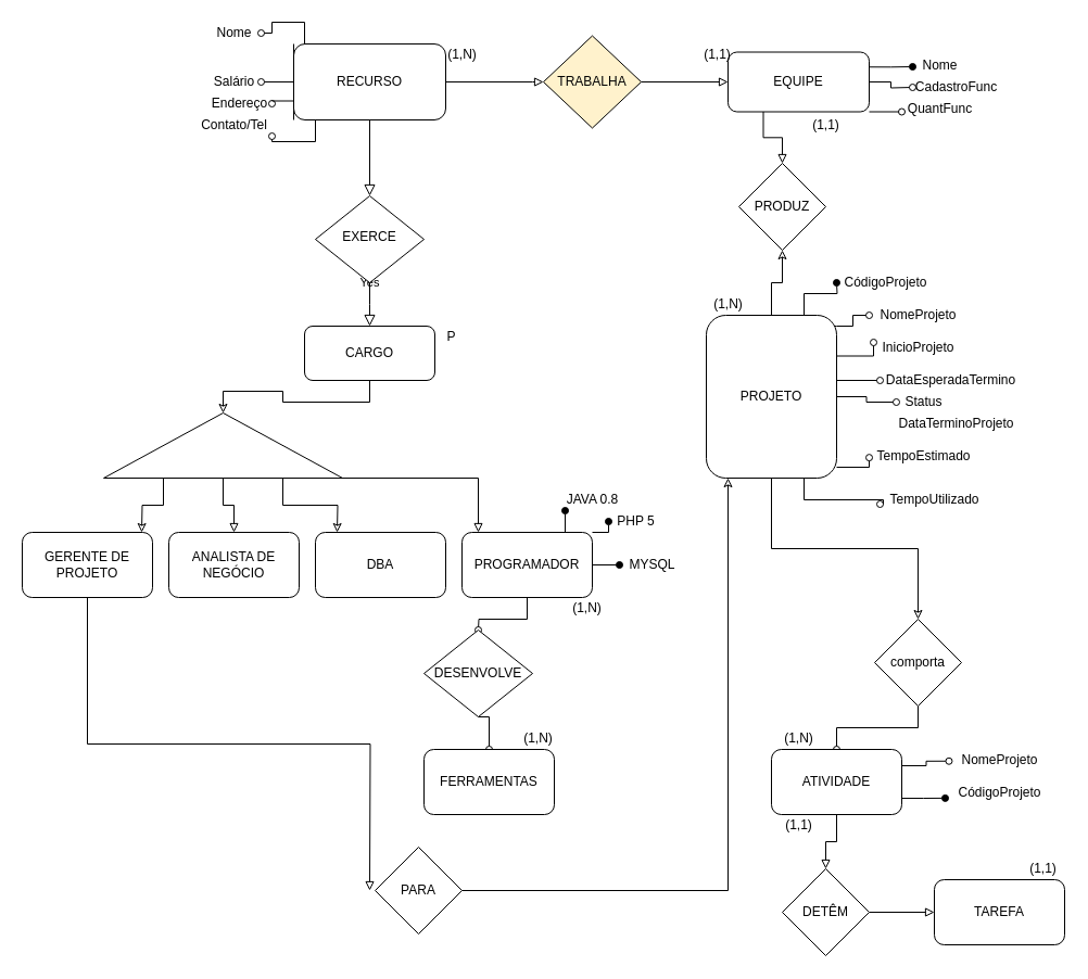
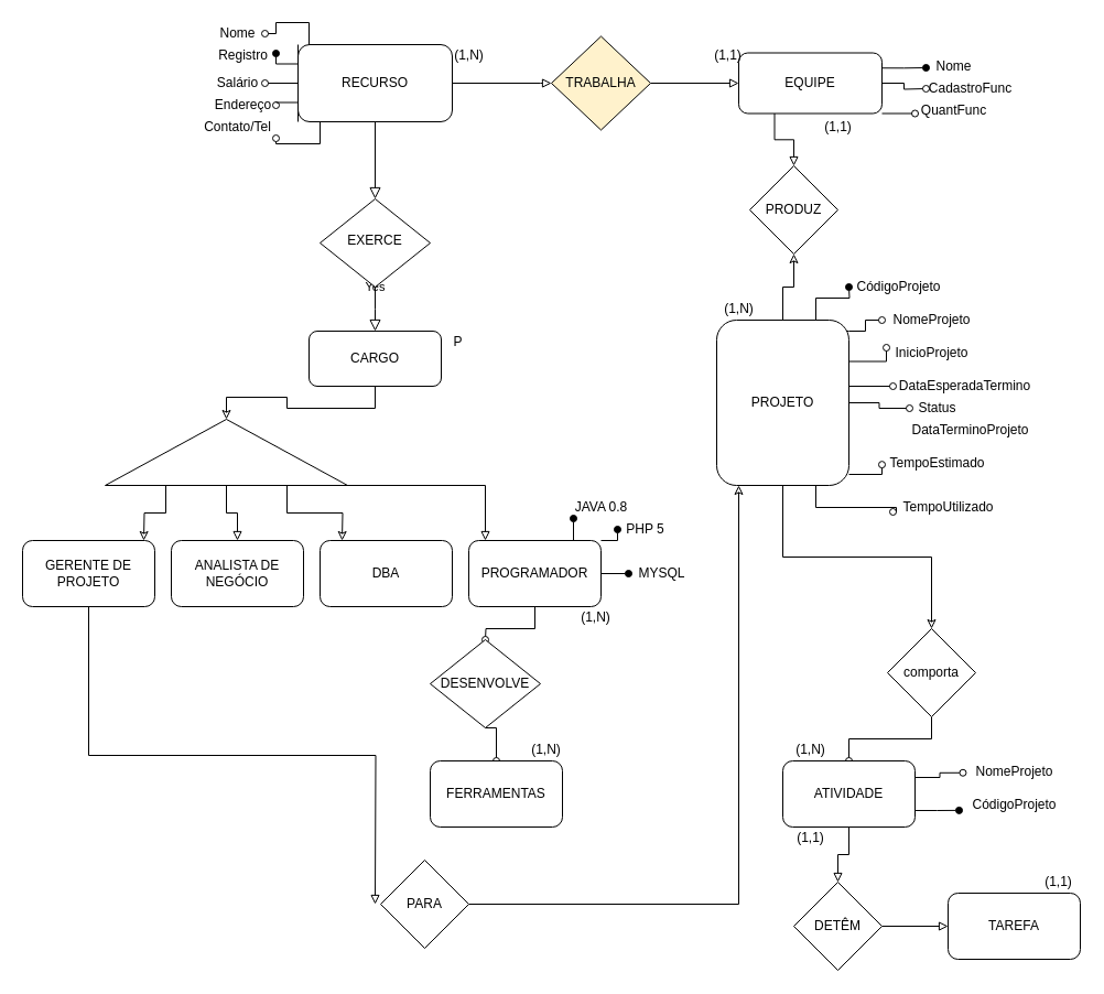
  <mxCell id="0" />
  <mxCell id="1" parent="0" />
  <mxCell id="2" value="" style="rounded=0;html=1;jettySize=auto;orthogonalLoop=1;fontSize=11;endArrow=block;endFill=0;endSize=8;strokeWidth=1;shadow=0;labelBackgroundColor=none;edgeStyle=orthogonalEdgeStyle;" parent="1" source="9" target="11" edge="1"><mxGeometry relative="1" as="geometry" /></mxCell>
+ <mxCell id="3" style="edgeStyle=orthogonalEdgeStyle;rounded=0;orthogonalLoop=1;jettySize=auto;html=1;exitX=0;exitY=0.25;exitDx=0;exitDy=0;entryX=1;entryY=0.4;entryDx=0;entryDy=0;entryPerimeter=0;endArrow=oval;endFill=1;" parent="1" source="9" target="20" edge="1"><mxGeometry relative="1" as="geometry" /></mxCell>
  <mxCell id="4" style="edgeStyle=orthogonalEdgeStyle;rounded=0;orthogonalLoop=1;jettySize=auto;html=1;exitX=0;exitY=0;exitDx=0;exitDy=0;endArrow=oval;endFill=0;" parent="1" source="9" target="19" edge="1"><mxGeometry relative="1" as="geometry"><Array as="points"><mxPoint x="270" y="50" /><mxPoint x="280" y="50" /><mxPoint x="280" y="20" /><mxPoint x="250" y="20" /><mxPoint x="250" y="30" /></Array></mxGeometry></mxCell>
  <mxCell id="5" style="edgeStyle=orthogonalEdgeStyle;rounded=0;orthogonalLoop=1;jettySize=auto;html=1;exitX=0;exitY=0.75;exitDx=0;exitDy=0;endArrow=oval;endFill=0;" parent="1" source="9" target="22" edge="1"><mxGeometry relative="1" as="geometry" /></mxCell>
  <mxCell id="6" style="edgeStyle=orthogonalEdgeStyle;rounded=0;orthogonalLoop=1;jettySize=auto;html=1;exitX=0;exitY=0.5;exitDx=0;exitDy=0;endArrow=oval;endFill=0;" parent="1" source="9" target="21" edge="1"><mxGeometry relative="1" as="geometry" /></mxCell>
  <mxCell id="7" style="edgeStyle=orthogonalEdgeStyle;rounded=0;orthogonalLoop=1;jettySize=auto;html=1;exitX=1;exitY=0.5;exitDx=0;exitDy=0;endArrow=block;endFill=0;" parent="1" source="9" edge="1"><mxGeometry relative="1" as="geometry"><mxPoint x="500" y="75" as="targetPoint" /><Array as="points"><mxPoint x="490" y="75" /><mxPoint x="490" y="75" /></Array></mxGeometry></mxCell>
  <mxCell id="8" style="edgeStyle=orthogonalEdgeStyle;rounded=0;orthogonalLoop=1;jettySize=auto;html=1;exitX=0;exitY=1;exitDx=0;exitDy=0;endArrow=oval;endFill=0;" parent="1" source="9" target="23" edge="1"><mxGeometry relative="1" as="geometry"><Array as="points"><mxPoint x="270" y="100" /><mxPoint x="290" y="100" /><mxPoint x="290" y="130" /><mxPoint x="250" y="130" /></Array></mxGeometry></mxCell>
  <mxCell id="9" value="RECURSO" style="rounded=1;whiteSpace=wrap;html=1;fontSize=12;glass=0;strokeWidth=1;shadow=0;" parent="1" vertex="1"><mxGeometry x="270" y="40" width="140" height="70" as="geometry" /></mxCell>
  <mxCell id="10" value="Yes" style="rounded=0;html=1;jettySize=auto;orthogonalLoop=1;fontSize=11;endArrow=block;endFill=0;endSize=8;strokeWidth=1;shadow=0;labelBackgroundColor=none;edgeStyle=orthogonalEdgeStyle;" parent="1" source="11" edge="1"><mxGeometry y="20" relative="1" as="geometry"><mxPoint as="offset" /><mxPoint x="340" y="300" as="targetPoint" /></mxGeometry></mxCell>
  <mxCell id="11" value="EXERCE" style="rhombus;whiteSpace=wrap;html=1;shadow=0;fontFamily=Helvetica;fontSize=12;align=center;strokeWidth=1;spacing=6;spacingTop=-4;" parent="1" vertex="1"><mxGeometry x="290" y="180" width="100" height="80" as="geometry" /></mxCell>
  <mxCell id="12" style="edgeStyle=orthogonalEdgeStyle;rounded=0;orthogonalLoop=1;jettySize=auto;html=1;exitX=1;exitY=0.25;exitDx=0;exitDy=0;endArrow=oval;endFill=1;" parent="1" source="16" edge="1"><mxGeometry relative="1" as="geometry"><mxPoint x="840" y="61" as="targetPoint" /></mxGeometry></mxCell>
  <mxCell id="13" style="edgeStyle=orthogonalEdgeStyle;rounded=0;orthogonalLoop=1;jettySize=auto;html=1;exitX=0.25;exitY=1;exitDx=0;exitDy=0;entryX=0.5;entryY=0;entryDx=0;entryDy=0;endArrow=block;endFill=0;" parent="1" source="16" target="30" edge="1"><mxGeometry relative="1" as="geometry" /></mxCell>
  <mxCell id="14" style="edgeStyle=orthogonalEdgeStyle;rounded=0;orthogonalLoop=1;jettySize=auto;html=1;exitX=1;exitY=1;exitDx=0;exitDy=0;endArrow=oval;endFill=0;" parent="1" source="16" edge="1"><mxGeometry relative="1" as="geometry"><mxPoint x="830" y="101.941" as="targetPoint" /></mxGeometry></mxCell>
  <mxCell id="15" style="edgeStyle=orthogonalEdgeStyle;rounded=0;orthogonalLoop=1;jettySize=auto;html=1;exitX=1;exitY=0.5;exitDx=0;exitDy=0;endArrow=oval;endFill=0;" parent="1" source="16" edge="1"><mxGeometry relative="1" as="geometry"><mxPoint x="840" y="80" as="targetPoint" /></mxGeometry></mxCell>
  <mxCell id="16" value="EQUIPE" style="rounded=1;whiteSpace=wrap;html=1;fontSize=12;glass=0;strokeWidth=1;shadow=0;" parent="1" vertex="1"><mxGeometry x="670" y="47.5" width="130" height="55" as="geometry" /></mxCell>
  <mxCell id="17" style="edgeStyle=orthogonalEdgeStyle;rounded=0;orthogonalLoop=1;jettySize=auto;html=1;endArrow=classic;endFill=0;" parent="1" source="18" target="52" edge="1"><mxGeometry relative="1" as="geometry" /></mxCell>
  <mxCell id="18" value="CARGO" style="rounded=1;whiteSpace=wrap;html=1;fontSize=12;glass=0;strokeWidth=1;shadow=0;" parent="1" vertex="1"><mxGeometry x="280" y="300" width="120" height="50" as="geometry" /></mxCell>
  <mxCell id="19" value="Nome" style="text;html=1;align=center;verticalAlign=middle;resizable=0;points=[];autosize=1;" parent="1" vertex="1"><mxGeometry x="190" y="20" width="50" height="20" as="geometry" /></mxCell>
+ <mxCell id="20" value="Registro" style="text;html=1;align=center;verticalAlign=middle;resizable=0;points=[];autosize=1;" parent="1" vertex="1"><mxGeometry x="190" y="40" width="60" height="20" as="geometry" /></mxCell>
  <mxCell id="21" value="Salário" style="text;html=1;align=center;verticalAlign=middle;resizable=0;points=[];autosize=1;" parent="1" vertex="1"><mxGeometry x="190" y="65" width="50" height="20" as="geometry" /></mxCell>
  <mxCell id="22" value="Endereço" style="text;html=1;align=center;verticalAlign=middle;resizable=0;points=[];autosize=1;" parent="1" vertex="1"><mxGeometry x="185" y="85" width="70" height="20" as="geometry" /></mxCell>
  <mxCell id="23" value="Contato/Tel" style="text;html=1;align=center;verticalAlign=middle;resizable=0;points=[];autosize=1;" parent="1" vertex="1"><mxGeometry x="175" y="105" width="80" height="20" as="geometry" /></mxCell>
  <mxCell id="24" value="(1,N)" style="text;html=1;align=center;verticalAlign=middle;resizable=0;points=[];autosize=1;" parent="1" vertex="1"><mxGeometry x="405" y="40" width="40" height="20" as="geometry" /></mxCell>
  <mxCell id="25" style="edgeStyle=orthogonalEdgeStyle;rounded=0;orthogonalLoop=1;jettySize=auto;html=1;exitX=1;exitY=0.5;exitDx=0;exitDy=0;endArrow=block;endFill=0;" parent="1" source="26" target="16" edge="1"><mxGeometry relative="1" as="geometry" /></mxCell>
  <mxCell id="26" value="TRABALHA" style="rhombus;whiteSpace=wrap;html=1;fillColor=#fff2cc;" parent="1" vertex="1"><mxGeometry x="500" y="32.5" width="90" height="85" as="geometry" /></mxCell>
  <mxCell id="27" value="Nome" style="text;html=1;align=center;verticalAlign=middle;resizable=0;points=[];autosize=1;" parent="1" vertex="1"><mxGeometry x="840" y="50" width="50" height="20" as="geometry" /></mxCell>
  <mxCell id="28" value="CadastroFunc" style="text;html=1;align=center;verticalAlign=middle;resizable=0;points=[];autosize=1;" parent="1" vertex="1"><mxGeometry x="835" y="70" width="90" height="20" as="geometry" /></mxCell>
  <mxCell id="29" value="QuantFunc" style="text;html=1;align=center;verticalAlign=middle;resizable=0;points=[];autosize=1;" parent="1" vertex="1"><mxGeometry x="830" y="90" width="70" height="20" as="geometry" /></mxCell>
  <mxCell id="30" value="PRODUZ" style="rhombus;whiteSpace=wrap;html=1;" parent="1" vertex="1"><mxGeometry x="680" y="150" width="80" height="80" as="geometry" /></mxCell>
  <mxCell id="31" style="edgeStyle=orthogonalEdgeStyle;rounded=0;orthogonalLoop=1;jettySize=auto;html=1;exitX=0.75;exitY=0;exitDx=0;exitDy=0;endArrow=oval;endFill=1;" parent="1" source="40" edge="1"><mxGeometry relative="1" as="geometry"><mxPoint x="770" y="260" as="targetPoint" /></mxGeometry></mxCell>
  <mxCell id="32" style="edgeStyle=orthogonalEdgeStyle;rounded=0;orthogonalLoop=1;jettySize=auto;html=1;endArrow=oval;endFill=0;" parent="1" edge="1"><mxGeometry relative="1" as="geometry"><mxPoint x="800" y="290" as="targetPoint" /><mxPoint x="760" y="300" as="sourcePoint" /><Array as="points"><mxPoint x="770" y="300" /><mxPoint x="785" y="300" /><mxPoint x="785" y="290" /></Array></mxGeometry></mxCell>
  <mxCell id="33" style="edgeStyle=orthogonalEdgeStyle;rounded=0;orthogonalLoop=1;jettySize=auto;html=1;exitX=1;exitY=0.25;exitDx=0;exitDy=0;entryX=-0.012;entryY=0.25;entryDx=0;entryDy=0;entryPerimeter=0;endArrow=oval;endFill=0;" parent="1" source="40" target="42" edge="1"><mxGeometry relative="1" as="geometry" /></mxCell>
  <mxCell id="34" style="edgeStyle=orthogonalEdgeStyle;rounded=0;orthogonalLoop=1;jettySize=auto;html=1;exitX=1;exitY=0.5;exitDx=0;exitDy=0;endArrow=oval;endFill=0;" parent="1" source="40" edge="1"><mxGeometry relative="1" as="geometry"><mxPoint x="810" y="350" as="targetPoint" /><Array as="points"><mxPoint x="770" y="350" /></Array></mxGeometry></mxCell>
  <mxCell id="35" style="edgeStyle=orthogonalEdgeStyle;rounded=0;orthogonalLoop=1;jettySize=auto;html=1;exitX=0.75;exitY=1;exitDx=0;exitDy=0;endArrow=oval;endFill=0;entryX=0;entryY=0.7;entryDx=0;entryDy=0;entryPerimeter=0;" parent="1" source="40" target="47" edge="1"><mxGeometry relative="1" as="geometry"><mxPoint x="810" y="480" as="targetPoint" /><Array as="points"><mxPoint x="740" y="460" /><mxPoint x="813" y="460" /><mxPoint x="813" y="464" /></Array></mxGeometry></mxCell>
  <mxCell id="36" style="edgeStyle=orthogonalEdgeStyle;rounded=0;orthogonalLoop=1;jettySize=auto;html=1;exitX=0.5;exitY=1;exitDx=0;exitDy=0;endArrow=classic;endFill=0;entryX=0.5;entryY=0;entryDx=0;entryDy=0;" parent="1" source="40" target="77" edge="1"><mxGeometry relative="1" as="geometry"><mxPoint x="840" y="610" as="targetPoint" /></mxGeometry></mxCell>
  <mxCell id="37" style="edgeStyle=orthogonalEdgeStyle;rounded=0;orthogonalLoop=1;jettySize=auto;html=1;exitX=0.5;exitY=0;exitDx=0;exitDy=0;entryX=0.5;entryY=1;entryDx=0;entryDy=0;endArrow=classic;endFill=0;" parent="1" source="40" target="30" edge="1"><mxGeometry relative="1" as="geometry" /></mxCell>
  <mxCell id="38" style="edgeStyle=orthogonalEdgeStyle;rounded=0;orthogonalLoop=1;jettySize=auto;html=1;entryX=0;entryY=0.557;entryDx=0;entryDy=0;entryPerimeter=0;endArrow=oval;endFill=0;" parent="1" target="46" edge="1"><mxGeometry relative="1" as="geometry"><mxPoint x="770" y="430" as="sourcePoint" /></mxGeometry></mxCell>
  <mxCell id="39" style="edgeStyle=orthogonalEdgeStyle;rounded=0;orthogonalLoop=1;jettySize=auto;html=1;exitX=1;exitY=0.5;exitDx=0;exitDy=0;endArrow=oval;endFill=0;" parent="1" source="40" target="82" edge="1"><mxGeometry relative="1" as="geometry" /></mxCell>
  <mxCell id="40" value="PROJETO" style="rounded=1;whiteSpace=wrap;html=1;" parent="1" vertex="1"><mxGeometry x="650" y="290" width="120" height="150" as="geometry" /></mxCell>
  <mxCell id="41" value="NomeProjeto" style="text;html=1;align=center;verticalAlign=middle;resizable=0;points=[];autosize=1;" parent="1" vertex="1"><mxGeometry x="800" y="280" width="90" height="20" as="geometry" /></mxCell>
  <mxCell id="42" value="InicioProjeto" style="text;html=1;align=center;verticalAlign=middle;resizable=0;points=[];autosize=1;" parent="1" vertex="1"><mxGeometry x="805" y="310" width="80" height="20" as="geometry" /></mxCell>
  <mxCell id="43" value="CódigoProjeto" style="text;html=1;align=center;verticalAlign=middle;resizable=0;points=[];autosize=1;" parent="1" vertex="1"><mxGeometry x="770" y="250" width="90" height="20" as="geometry" /></mxCell>
  <mxCell id="44" value="DataEsperadaTermino" style="text;html=1;align=center;verticalAlign=middle;resizable=0;points=[];autosize=1;" parent="1" vertex="1"><mxGeometry x="810" y="340" width="130" height="20" as="geometry" /></mxCell>
  <mxCell id="45" value="DataTerminoProjeto" style="text;html=1;align=center;verticalAlign=middle;resizable=0;points=[];autosize=1;" parent="1" vertex="1"><mxGeometry x="820" y="380" width="120" height="20" as="geometry" /></mxCell>
  <mxCell id="46" value="TempoEstimado" style="text;html=1;align=center;verticalAlign=middle;resizable=0;points=[];autosize=1;" parent="1" vertex="1"><mxGeometry x="800" y="410" width="100" height="20" as="geometry" /></mxCell>
  <mxCell id="47" value="TempoUtilizado" style="text;html=1;align=center;verticalAlign=middle;resizable=0;points=[];autosize=1;" parent="1" vertex="1"><mxGeometry x="810" y="450" width="100" height="20" as="geometry" /></mxCell>
  <mxCell id="48" style="edgeStyle=orthogonalEdgeStyle;rounded=0;orthogonalLoop=1;jettySize=auto;html=1;exitX=0;exitY=0.25;exitDx=0;exitDy=0;endArrow=classic;endFill=0;" parent="1" source="52" edge="1"><mxGeometry relative="1" as="geometry"><mxPoint x="130" y="490" as="targetPoint" /></mxGeometry></mxCell>
  <mxCell id="49" style="edgeStyle=orthogonalEdgeStyle;rounded=0;orthogonalLoop=1;jettySize=auto;html=1;exitX=0;exitY=0.5;exitDx=0;exitDy=0;entryX=0.5;entryY=0;entryDx=0;entryDy=0;endArrow=block;endFill=0;" parent="1" source="52" target="59" edge="1"><mxGeometry relative="1" as="geometry" /></mxCell>
  <mxCell id="50" style="edgeStyle=orthogonalEdgeStyle;rounded=0;orthogonalLoop=1;jettySize=auto;html=1;exitX=0;exitY=0.75;exitDx=0;exitDy=0;endArrow=classic;endFill=0;" parent="1" source="52" edge="1"><mxGeometry relative="1" as="geometry"><mxPoint x="310" y="490" as="targetPoint" /></mxGeometry></mxCell>
  <mxCell id="51" style="edgeStyle=orthogonalEdgeStyle;rounded=0;orthogonalLoop=1;jettySize=auto;html=1;exitX=0.5;exitY=1;exitDx=0;exitDy=0;endArrow=block;endFill=0;" parent="1" source="52" edge="1"><mxGeometry relative="1" as="geometry"><mxPoint x="440" y="490" as="targetPoint" /><Array as="points"><mxPoint x="260" y="440" /><mxPoint x="440" y="440" /></Array></mxGeometry></mxCell>
  <mxCell id="52" value="" style="triangle;whiteSpace=wrap;html=1;rotation=-90;" parent="1" vertex="1"><mxGeometry x="175" y="300" width="60" height="220" as="geometry" /></mxCell>
  <mxCell id="53" value="P" style="text;html=1;align=center;verticalAlign=middle;resizable=0;points=[];autosize=1;" parent="1" vertex="1"><mxGeometry x="405" y="300" width="20" height="20" as="geometry" /></mxCell>
  <mxCell id="54" value="(1,1)&lt;br&gt;" style="text;html=1;align=center;verticalAlign=middle;resizable=0;points=[];autosize=1;" parent="1" vertex="1"><mxGeometry x="640" y="40" width="40" height="20" as="geometry" /></mxCell>
  <mxCell id="55" value="(1,1)" style="text;html=1;align=center;verticalAlign=middle;resizable=0;points=[];autosize=1;" parent="1" vertex="1"><mxGeometry x="740" y="105" width="40" height="20" as="geometry" /></mxCell>
  <mxCell id="56" value="(1,N)" style="text;html=1;align=center;verticalAlign=middle;resizable=0;points=[];autosize=1;" parent="1" vertex="1"><mxGeometry x="650" y="270" width="40" height="20" as="geometry" /></mxCell>
  <mxCell id="57" style="edgeStyle=orthogonalEdgeStyle;rounded=0;orthogonalLoop=1;jettySize=auto;html=1;exitX=0.5;exitY=1;exitDx=0;exitDy=0;endArrow=block;endFill=0;" parent="1" source="58" edge="1"><mxGeometry relative="1" as="geometry"><mxPoint x="340" y="820" as="targetPoint" /></mxGeometry></mxCell>
  <mxCell id="58" value="GERENTE DE PROJETO" style="rounded=1;whiteSpace=wrap;html=1;" parent="1" vertex="1"><mxGeometry x="20" y="490" width="120" height="60" as="geometry" /></mxCell>
  <mxCell id="59" value="ANALISTA DE NEGÓCIO" style="rounded=1;whiteSpace=wrap;html=1;" parent="1" vertex="1"><mxGeometry x="155" y="490" width="120" height="60" as="geometry" /></mxCell>
  <mxCell id="60" value="DBA" style="rounded=1;whiteSpace=wrap;html=1;" parent="1" vertex="1"><mxGeometry x="290" y="490" width="120" height="60" as="geometry" /></mxCell>
  <mxCell id="61" style="edgeStyle=orthogonalEdgeStyle;rounded=0;orthogonalLoop=1;jettySize=auto;html=1;exitX=0.5;exitY=1;exitDx=0;exitDy=0;endArrow=oval;endFill=0;" parent="1" source="65" edge="1"><mxGeometry relative="1" as="geometry"><mxPoint x="440" y="580" as="targetPoint" /></mxGeometry></mxCell>
  <mxCell id="62" style="edgeStyle=orthogonalEdgeStyle;rounded=0;orthogonalLoop=1;jettySize=auto;html=1;exitX=0.75;exitY=0;exitDx=0;exitDy=0;endArrow=oval;endFill=1;" parent="1" source="65" edge="1"><mxGeometry relative="1" as="geometry"><mxPoint x="520" y="470" as="targetPoint" /></mxGeometry></mxCell>
  <mxCell id="63" style="edgeStyle=orthogonalEdgeStyle;rounded=0;orthogonalLoop=1;jettySize=auto;html=1;exitX=1;exitY=0;exitDx=0;exitDy=0;endArrow=oval;endFill=1;" parent="1" source="65" edge="1"><mxGeometry relative="1" as="geometry"><mxPoint x="560" y="480" as="targetPoint" /></mxGeometry></mxCell>
  <mxCell id="64" style="edgeStyle=orthogonalEdgeStyle;rounded=0;orthogonalLoop=1;jettySize=auto;html=1;exitX=1;exitY=0.5;exitDx=0;exitDy=0;endArrow=oval;endFill=1;" parent="1" source="65" edge="1"><mxGeometry relative="1" as="geometry"><mxPoint x="570" y="519.714" as="targetPoint" /></mxGeometry></mxCell>
  <mxCell id="65" value="PROGRAMADOR" style="rounded=1;whiteSpace=wrap;html=1;" parent="1" vertex="1"><mxGeometry x="425" y="490" width="120" height="60" as="geometry" /></mxCell>
  <mxCell id="66" style="edgeStyle=orthogonalEdgeStyle;rounded=0;orthogonalLoop=1;jettySize=auto;html=1;exitX=0.5;exitY=1;exitDx=0;exitDy=0;entryX=0.5;entryY=0;entryDx=0;entryDy=0;endArrow=oval;endFill=0;" parent="1" source="67" target="68" edge="1"><mxGeometry relative="1" as="geometry" /></mxCell>
  <mxCell id="67" value="DESENVOLVE" style="rhombus;whiteSpace=wrap;html=1;" parent="1" vertex="1"><mxGeometry x="390" y="580" width="100" height="80" as="geometry" /></mxCell>
  <mxCell id="68" value="FERRAMENTAS" style="rounded=1;whiteSpace=wrap;html=1;" parent="1" vertex="1"><mxGeometry x="390" y="690" width="120" height="60" as="geometry" /></mxCell>
  <mxCell id="69" value="(1,N)" style="text;html=1;align=center;verticalAlign=middle;resizable=0;points=[];autosize=1;" parent="1" vertex="1"><mxGeometry x="520" y="550" width="40" height="20" as="geometry" /></mxCell>
  <mxCell id="70" value="(1,N)&lt;br&gt;" style="text;html=1;align=center;verticalAlign=middle;resizable=0;points=[];autosize=1;" parent="1" vertex="1"><mxGeometry x="475" y="670" width="40" height="20" as="geometry" /></mxCell>
  <mxCell id="71" value="JAVA 0.8" style="text;html=1;align=center;verticalAlign=middle;resizable=0;points=[];autosize=1;" parent="1" vertex="1"><mxGeometry x="515" y="450" width="60" height="20" as="geometry" /></mxCell>
  <mxCell id="72" value="PHP 5" style="text;html=1;align=center;verticalAlign=middle;resizable=0;points=[];autosize=1;" parent="1" vertex="1"><mxGeometry x="560" y="470" width="50" height="20" as="geometry" /></mxCell>
  <mxCell id="73" value="MYSQL" style="text;html=1;align=center;verticalAlign=middle;resizable=0;points=[];autosize=1;" parent="1" vertex="1"><mxGeometry x="570" y="510" width="60" height="20" as="geometry" /></mxCell>
  <mxCell id="74" style="edgeStyle=orthogonalEdgeStyle;rounded=0;orthogonalLoop=1;jettySize=auto;html=1;exitX=1;exitY=0.5;exitDx=0;exitDy=0;endArrow=classic;endFill=0;" parent="1" source="75" target="40" edge="1"><mxGeometry relative="1" as="geometry"><Array as="points"><mxPoint x="670" y="820" /></Array></mxGeometry></mxCell>
  <mxCell id="75" value="PARA" style="rhombus;whiteSpace=wrap;html=1;" parent="1" vertex="1"><mxGeometry x="345" y="780" width="80" height="80" as="geometry" /></mxCell>
  <mxCell id="76" style="edgeStyle=orthogonalEdgeStyle;rounded=0;orthogonalLoop=1;jettySize=auto;html=1;exitX=0.5;exitY=1;exitDx=0;exitDy=0;endArrow=oval;endFill=0;" parent="1" source="77" target="81" edge="1"><mxGeometry relative="1" as="geometry" /></mxCell>
  <mxCell id="77" value="comporta" style="rhombus;whiteSpace=wrap;html=1;" parent="1" vertex="1"><mxGeometry x="805" y="570" width="80" height="80" as="geometry" /></mxCell>
  <mxCell id="78" style="edgeStyle=orthogonalEdgeStyle;rounded=0;orthogonalLoop=1;jettySize=auto;html=1;exitX=1;exitY=0.25;exitDx=0;exitDy=0;endArrow=oval;endFill=0;entryX=-0.017;entryY=0.538;entryDx=0;entryDy=0;entryPerimeter=0;" parent="1" source="81" target="83" edge="1"><mxGeometry relative="1" as="geometry"><mxPoint x="880" y="705.471" as="targetPoint" /></mxGeometry></mxCell>
  <mxCell id="79" style="edgeStyle=orthogonalEdgeStyle;rounded=0;orthogonalLoop=1;jettySize=auto;html=1;exitX=1;exitY=0.75;exitDx=0;exitDy=0;endArrow=oval;endFill=1;" parent="1" source="81" edge="1"><mxGeometry relative="1" as="geometry"><mxPoint x="870" y="734.882" as="targetPoint" /></mxGeometry></mxCell>
  <mxCell id="80" style="edgeStyle=orthogonalEdgeStyle;rounded=0;orthogonalLoop=1;jettySize=auto;html=1;exitX=0.5;exitY=1;exitDx=0;exitDy=0;entryX=0.5;entryY=0;entryDx=0;entryDy=0;endArrow=block;endFill=0;" parent="1" source="81" target="88" edge="1"><mxGeometry relative="1" as="geometry" /></mxCell>
  <mxCell id="81" value="ATIVIDADE" style="rounded=1;whiteSpace=wrap;html=1;" parent="1" vertex="1"><mxGeometry x="710" y="690" width="120" height="60" as="geometry" /></mxCell>
  <mxCell id="82" value="Status" style="text;html=1;align=center;verticalAlign=middle;resizable=0;points=[];autosize=1;" parent="1" vertex="1"><mxGeometry x="825" y="360" width="50" height="20" as="geometry" /></mxCell>
  <mxCell id="83" value="NomeProjeto" style="text;html=1;align=center;verticalAlign=middle;resizable=0;points=[];autosize=1;" parent="1" vertex="1"><mxGeometry x="875" y="690" width="90" height="20" as="geometry" /></mxCell>
  <mxCell id="84" value="CódigoProjeto" style="text;html=1;align=center;verticalAlign=middle;resizable=0;points=[];autosize=1;" parent="1" vertex="1"><mxGeometry x="875" y="720" width="90" height="20" as="geometry" /></mxCell>
  <mxCell id="85" value="(1,N)&lt;br&gt;" style="text;html=1;align=center;verticalAlign=middle;resizable=0;points=[];autosize=1;" parent="1" vertex="1"><mxGeometry x="715" y="670" width="40" height="20" as="geometry" /></mxCell>
  <mxCell id="86" value="(1,1)" style="text;html=1;align=center;verticalAlign=middle;resizable=0;points=[];autosize=1;" parent="1" vertex="1"><mxGeometry x="715" y="750" width="40" height="20" as="geometry" /></mxCell>
  <mxCell id="87" style="edgeStyle=orthogonalEdgeStyle;rounded=0;orthogonalLoop=1;jettySize=auto;html=1;exitX=1;exitY=0.5;exitDx=0;exitDy=0;endArrow=block;endFill=0;" parent="1" source="88" target="89" edge="1"><mxGeometry relative="1" as="geometry" /></mxCell>
  <mxCell id="88" value="DETÊM" style="rhombus;whiteSpace=wrap;html=1;" parent="1" vertex="1"><mxGeometry x="720" y="800" width="80" height="80" as="geometry" /></mxCell>
  <mxCell id="89" value="TAREFA" style="rounded=1;whiteSpace=wrap;html=1;" parent="1" vertex="1"><mxGeometry x="860" y="810" width="120" height="60" as="geometry" /></mxCell>
  <mxCell id="90" value="(1,1)" style="text;html=1;align=center;verticalAlign=middle;resizable=0;points=[];autosize=1;" parent="1" vertex="1"><mxGeometry x="940" y="790" width="40" height="20" as="geometry" /></mxCell>
